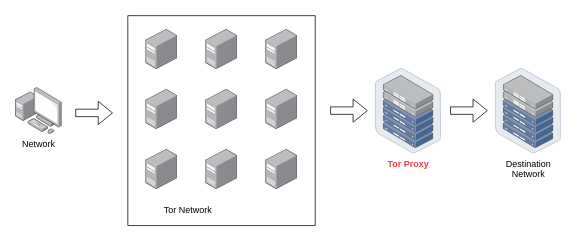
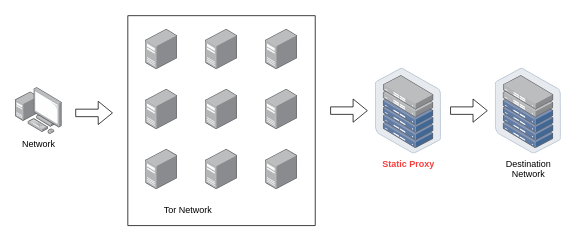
  <mxCell id="0" />
  <mxCell id="1" parent="0" />
  <mxCell id="2" value="Network" style="image;points=[];aspect=fixed;html=1;align=center;shadow=0;dashed=0;image=img/lib/allied_telesis/computer_and_terminals/Personal_Computer_with_Server.svg;" vertex="1" parent="1"><mxGeometry x="20" y="115.8" width="62.4" height="62.4" as="geometry" /></mxCell>
  <mxCell id="3" value="Destination&lt;div&gt;Network&lt;/div&gt;" style="image;points=[];aspect=fixed;html=1;align=center;shadow=0;dashed=0;image=img/lib/allied_telesis/storage/Datacenter_Server_Half_Rack_ToR.svg;" vertex="1" parent="1"><mxGeometry x="660" y="89.7" width="88.2" height="114.6" as="geometry" /></mxCell>
  <mxCell id="4" value="" style="swimlane;startSize=0;" vertex="1" parent="1"><mxGeometry x="170" y="20" width="250" height="280" as="geometry" /></mxCell>
  <mxCell id="5" value="" style="image;points=[];aspect=fixed;html=1;align=center;shadow=0;dashed=0;image=img/lib/allied_telesis/computer_and_terminals/Server_Desktop.svg;" vertex="1" parent="4"><mxGeometry x="23.7" y="98" width="42.6" height="54" as="geometry" /></mxCell>
  <mxCell id="6" value="" style="image;points=[];aspect=fixed;html=1;align=center;shadow=0;dashed=0;image=img/lib/allied_telesis/computer_and_terminals/Server_Desktop.svg;" vertex="1" parent="4"><mxGeometry x="23.7" y="18" width="42.6" height="54" as="geometry" /></mxCell>
  <mxCell id="7" value="" style="image;points=[];aspect=fixed;html=1;align=center;shadow=0;dashed=0;image=img/lib/allied_telesis/computer_and_terminals/Server_Desktop.svg;" vertex="1" parent="4"><mxGeometry x="23.7" y="178" width="42.6" height="54" as="geometry" /></mxCell>
  <mxCell id="8" value="" style="image;points=[];aspect=fixed;html=1;align=center;shadow=0;dashed=0;image=img/lib/allied_telesis/computer_and_terminals/Server_Desktop.svg;" vertex="1" parent="4"><mxGeometry x="103.7" y="98" width="42.6" height="54" as="geometry" /></mxCell>
  <mxCell id="9" value="" style="image;points=[];aspect=fixed;html=1;align=center;shadow=0;dashed=0;image=img/lib/allied_telesis/computer_and_terminals/Server_Desktop.svg;" vertex="1" parent="4"><mxGeometry x="103.7" y="18" width="42.6" height="54" as="geometry" /></mxCell>
  <mxCell id="10" value="" style="image;points=[];aspect=fixed;html=1;align=center;shadow=0;dashed=0;image=img/lib/allied_telesis/computer_and_terminals/Server_Desktop.svg;" vertex="1" parent="4"><mxGeometry x="103.7" y="178" width="42.6" height="54" as="geometry" /></mxCell>
  <mxCell id="11" value="" style="image;points=[];aspect=fixed;html=1;align=center;shadow=0;dashed=0;image=img/lib/allied_telesis/computer_and_terminals/Server_Desktop.svg;" vertex="1" parent="4"><mxGeometry x="183.7" y="98" width="42.6" height="54" as="geometry" /></mxCell>
  <mxCell id="12" value="" style="image;points=[];aspect=fixed;html=1;align=center;shadow=0;dashed=0;image=img/lib/allied_telesis/computer_and_terminals/Server_Desktop.svg;" vertex="1" parent="4"><mxGeometry x="183.7" y="18" width="42.6" height="54" as="geometry" /></mxCell>
  <mxCell id="13" value="" style="image;points=[];aspect=fixed;html=1;align=center;shadow=0;dashed=0;image=img/lib/allied_telesis/computer_and_terminals/Server_Desktop.svg;" vertex="1" parent="4"><mxGeometry x="183.7" y="178" width="42.6" height="54" as="geometry" /></mxCell>
  <mxCell id="14" value="Tor Network" style="text;html=1;align=center;verticalAlign=middle;resizable=0;points=[];autosize=1;strokeColor=none;fillColor=none;" vertex="1" parent="4"><mxGeometry x="35" y="245" width="90" height="30" as="geometry" /></mxCell>
- <mxCell id="15" value="&lt;b&gt;&lt;font color=&quot;#f93e3e&quot;&gt;Tor Proxy&lt;/font&gt;&lt;/b&gt;" style="image;points=[];aspect=fixed;html=1;align=center;shadow=0;dashed=0;image=img/lib/allied_telesis/storage/Datacenter_Server_Half_Rack_ToR.svg;imageBackground=none;" vertex="1" parent="1"><mxGeometry x="500" y="89.7" width="88.2" height="114.6" as="geometry" /></mxCell>
+ <mxCell id="15" value="&lt;b&gt;&lt;font color=&quot;#f93e3e&quot;&gt;Static Proxy&lt;/font&gt;&lt;/b&gt;" style="image;points=[];aspect=fixed;html=1;align=center;shadow=0;dashed=0;image=img/lib/allied_telesis/storage/Datacenter_Server_Half_Rack_ToR.svg;imageBackground=none;" vertex="1" parent="1"><mxGeometry x="500" y="89.7" width="88.2" height="114.6" as="geometry" /></mxCell>
  <mxCell id="16" value="" style="shape=flexArrow;endArrow=classic;html=1;rounded=0;" edge="1" parent="1"><mxGeometry width="50" height="50" relative="1" as="geometry"><mxPoint x="100" y="149.71" as="sourcePoint" /><mxPoint x="150" y="149.71" as="targetPoint" /></mxGeometry></mxCell>
  <mxCell id="17" value="" style="shape=flexArrow;endArrow=classic;html=1;rounded=0;" edge="1" parent="1"><mxGeometry width="50" height="50" relative="1" as="geometry"><mxPoint x="440" y="146.66" as="sourcePoint" /><mxPoint x="490" y="146.66" as="targetPoint" /></mxGeometry></mxCell>
  <mxCell id="18" value="" style="shape=flexArrow;endArrow=classic;html=1;rounded=0;" edge="1" parent="1"><mxGeometry width="50" height="50" relative="1" as="geometry"><mxPoint x="600" y="146.66" as="sourcePoint" /><mxPoint x="650" y="146.66" as="targetPoint" /></mxGeometry></mxCell>
